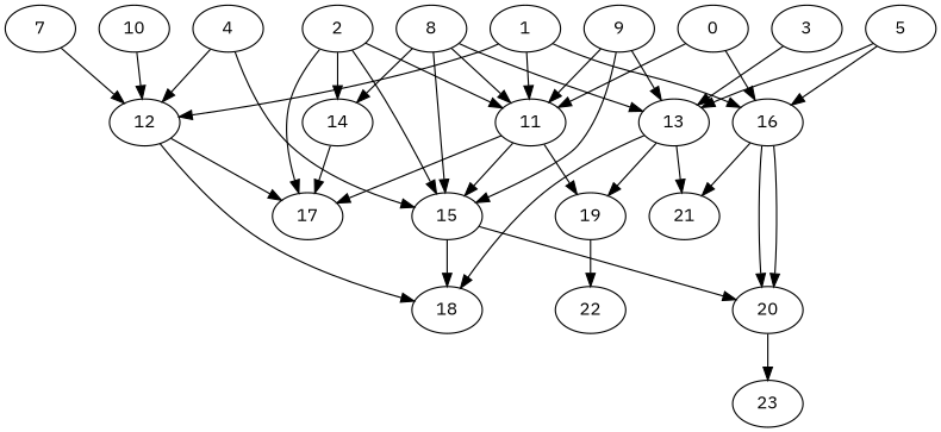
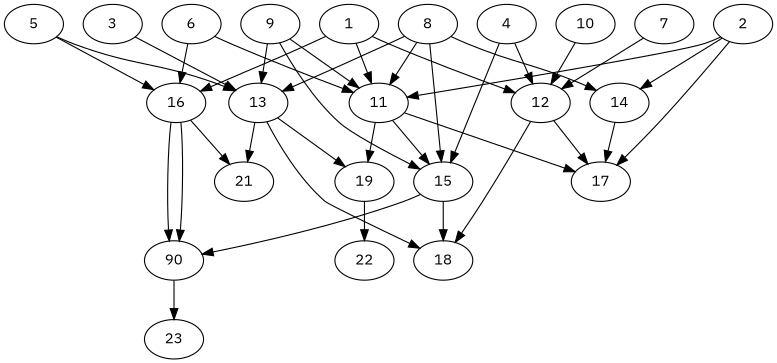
  digraph {
    fontname="IBM Plex Sans"
    node [alpha=0.15 fontname="IBM Plex Sans"]
    edge [fontname="IBM Plex Sans"]
    1 [expect_size=3285696833898192]
    11 [alpha=0.18 expect_size=16539856626887526]
    12 [expect_size=23335465756290711552]
    16 [alpha=0.09 expect_size=174610002331937824]
    17 [alpha=0.08 expect_size=2346513976000512000]
    19 [alpha=0.01 expect_size=120213267968710768]
    15 [alpha=0.07 expect_size=68100301196243736]
    18 [alpha=0.01 expect_size=2057903633768196]
    21 [alpha=0.10 expect_size=6064679785104443]
-   20 [alpha=0.16 expect_size=162485228315741257728]
+   20 [alpha=0.16 expect_size=162485228315741257728 label=90]
    22 [alpha=0.03 expect_size=3913078255682814]
    23 [alpha=0.11 expect_size=96113153667468623872]
    2 [expect_size=5057545376092580]
    14 [alpha=0.02 expect_size=13394464254398602]
    3 [alpha=0.06 expect_size=233380345074897280]
    13 [alpha=0.05 expect_size=283733063349829632000]
    4 [alpha=0.07 expect_size=8599665281376880]
    5 [alpha=0.08 expect_size=1271393355160576]
-   6 [alpha=0.19 expect_size=50153994797485688 label=0]
+   6 [alpha=0.19 expect_size=50153994797485688]
    7 [alpha=0.01 expect_size=2623707406114226176]
    8 [alpha=0.19 expect_size=9118413629790946]
    9 [alpha=0.08 expect_size=56705695460355997696]
    10 [alpha=0.05 expect_size=1619213763357363]
    1 -> 11
    1 -> 12
    1 -> 16
    11 -> 17
    11 -> 19
    11 -> 15
    12 -> 17
    12 -> 18
    16 -> 21
    16 -> 20
    16 -> 20
    19 -> 22
    15 -> 18
    15 -> 20
    20 -> 23
    2 -> 11
    2 -> 17
-   2 -> 15
    2 -> 14
    14 -> 17
    3 -> 13
    13 -> 19
    13 -> 18
    13 -> 21
    4 -> 12
    4 -> 15
    5 -> 16
    5 -> 13
    6 -> 11
    6 -> 16
    7 -> 12
    8 -> 11
    8 -> 15
    8 -> 14
    8 -> 13
    9 -> 11
    9 -> 15
    9 -> 13
    10 -> 12
  }
